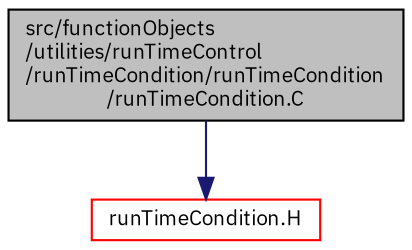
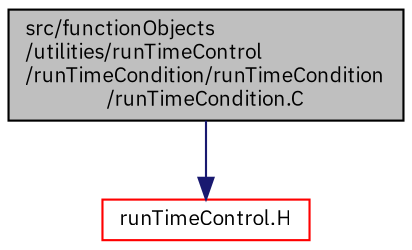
  digraph {
    fontname="IBM Plex Sans"
    node [fontname="IBM Plex Sans" fontsize=10 shape=record]
    n1 [color=black fillcolor=grey75 fontcolor=black height=0.2 label="src/functionObjects\l/utilities/runTimeControl\l/runTimeCondition/runTimeCondition\l/runTimeCondition.C" style=filled width=0.4]
-   n2 [color=red height=0.2 label="runTimeCondition.H" width=0.4]
+   n2 [color=red height=0.2 label="runTimeControl.H" width=0.4]
    n1 -> n2 [color=midnightblue fontname="IBM Plex Sans" fontsize=10 labelfontname=Helvetica labelfontsize=10 style=solid]
  }
